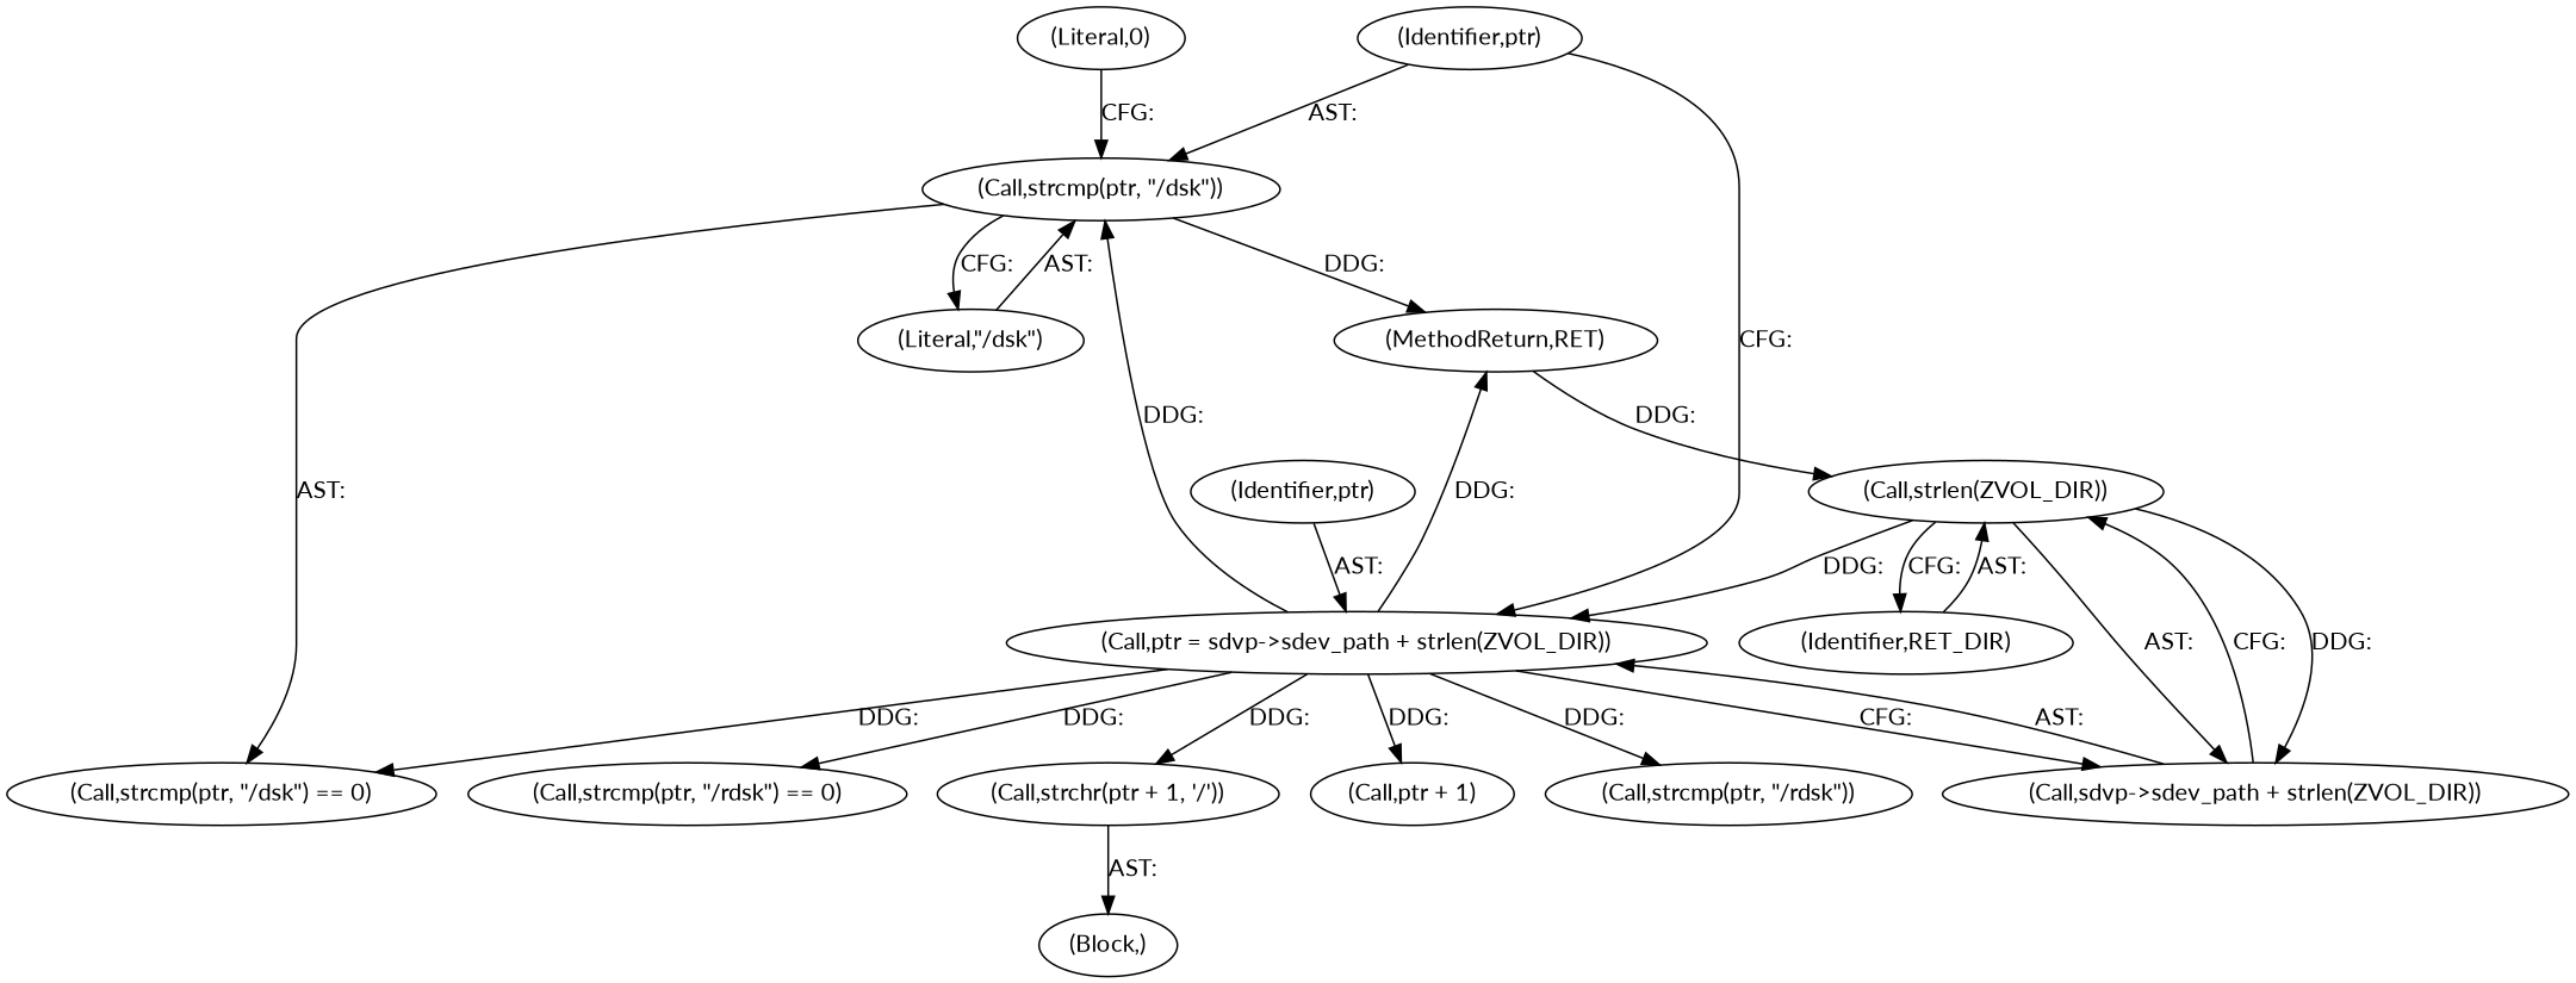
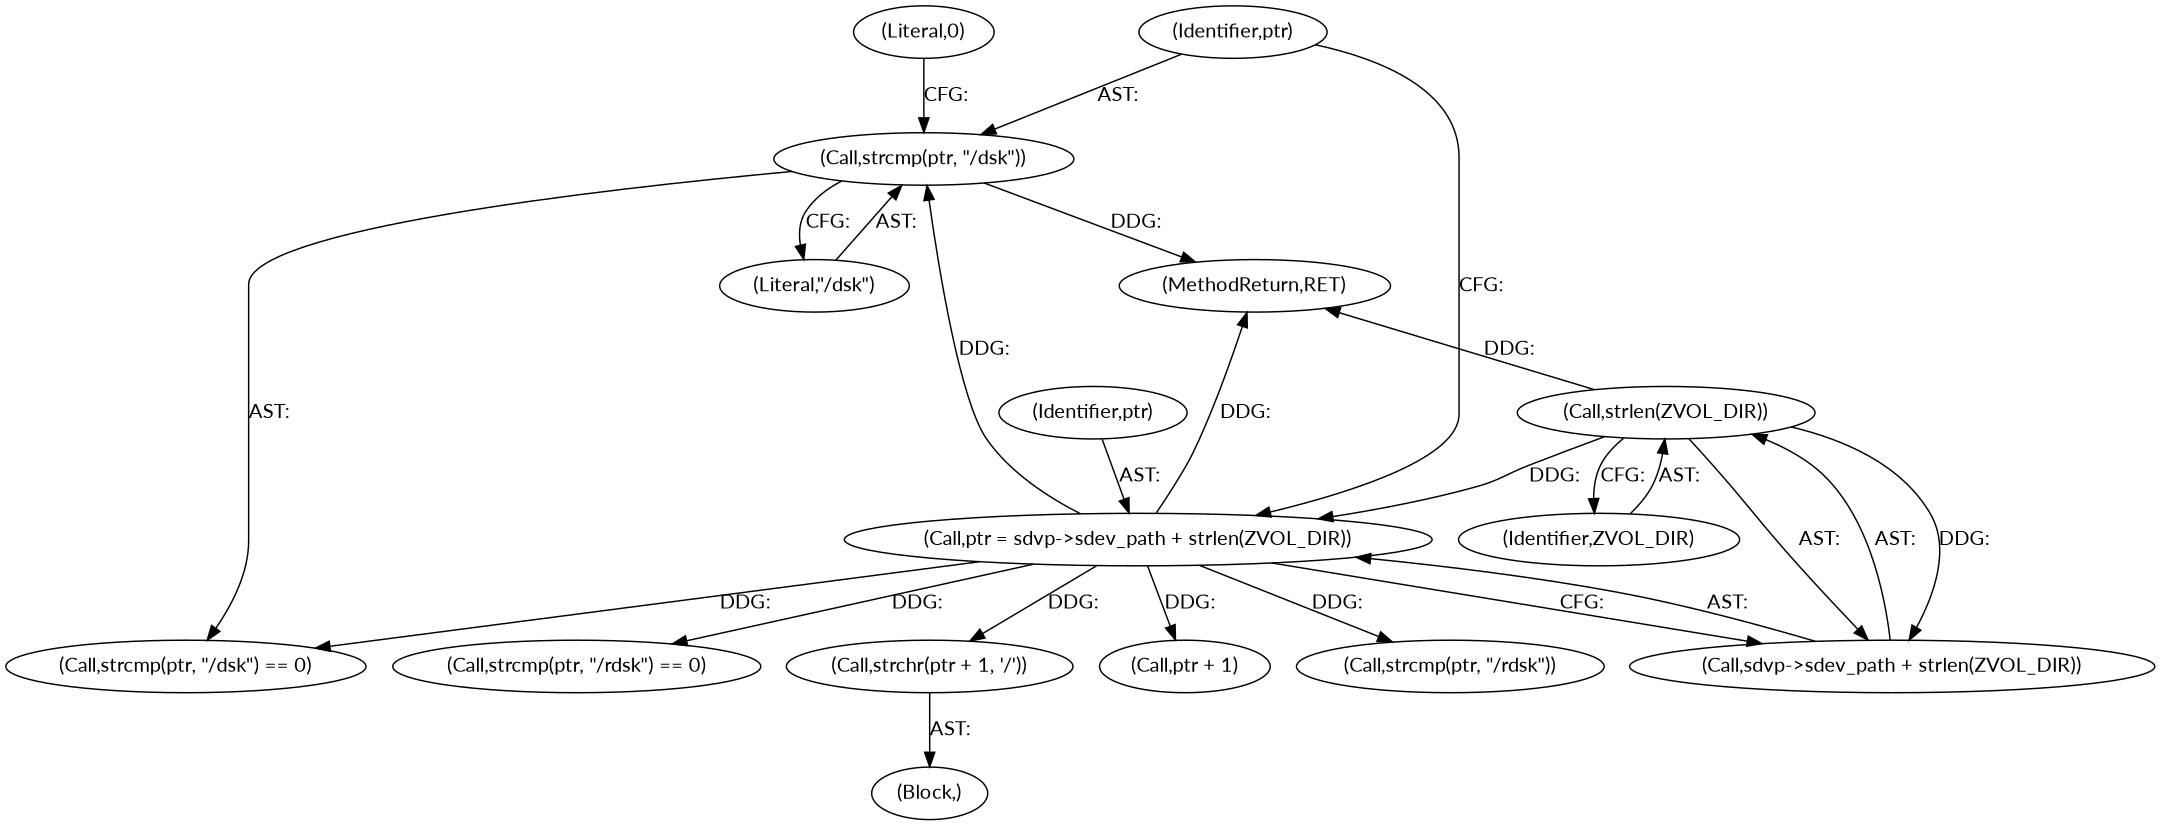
  digraph {
    fontname=Lato
    node [fontname=Lato]
    edge [fontname=Lato]
    n1 [label="(Call,strcmp(ptr, \"/dsk\"))"]
    n2 [label="(Literal,\"/dsk\")"]
    n3 [label="(MethodReturn,RET)"]
    n4 [label="(Call,strcmp(ptr, \"/dsk\") == 0)"]
    n5 [label="(Call,ptr = sdvp->sdev_path + strlen(ZVOL_DIR))"]
    n6 [label="(Call,strcmp(ptr, \"/rdsk\") == 0)"]
    n7 [label="(Call,sdvp->sdev_path + strlen(ZVOL_DIR))"]
    n8 [label="(Call,strchr(ptr + 1, '/'))"]
    n9 [label="(Call,ptr + 1)"]
    n10 [label="(Call,strcmp(ptr, \"/rdsk\"))"]
    n11 [label="(Call,strlen(ZVOL_DIR))"]
    n12 [label="(Block,)"]
-   n13 [label="(Identifier,RET_DIR)"]
+   n13 [label="(Identifier,ZVOL_DIR)"]
    n14 [label="(Identifier,ptr)"]
    n15 [label="(Identifier,ptr)"]
    n16 [label="(Literal,0)"]
    n1 -> n2 [label="CFG: "]
    n1 -> n3 [label="DDG: "]
    n1 -> n4 [label="AST: "]
    n2 -> n1 [label="AST: "]
    n5 -> n1 [label="DDG: "]
    n5 -> n3 [label="DDG: "]
    n5 -> n4 [label="DDG: "]
    n5 -> n6 [label="DDG: "]
    n5 -> n7 [label="CFG: "]
    n5 -> n8 [label="DDG: "]
    n5 -> n9 [label="DDG: "]
    n5 -> n10 [label="DDG: "]
    n7 -> n5 [label="AST: "]
-   n7 -> n11 [label="CFG: "]
+   n7 -> n11 [label="AST: "]
    n8 -> n12 [label="AST: "]
-   n3 -> n11 [label="DDG: "]
+   n11 -> n3 [label="DDG: "]
    n11 -> n5 [label="DDG: "]
    n11 -> n7 [label="AST: "]
    n11 -> n7 [label="DDG: "]
    n11 -> n13 [label="CFG: "]
    n13 -> n11 [label="AST: "]
    n14 -> n1 [label="AST: "]
    n14 -> n5 [label="CFG: "]
    n15 -> n5 [label="AST: "]
    n16 -> n1 [label="CFG: "]
  }
